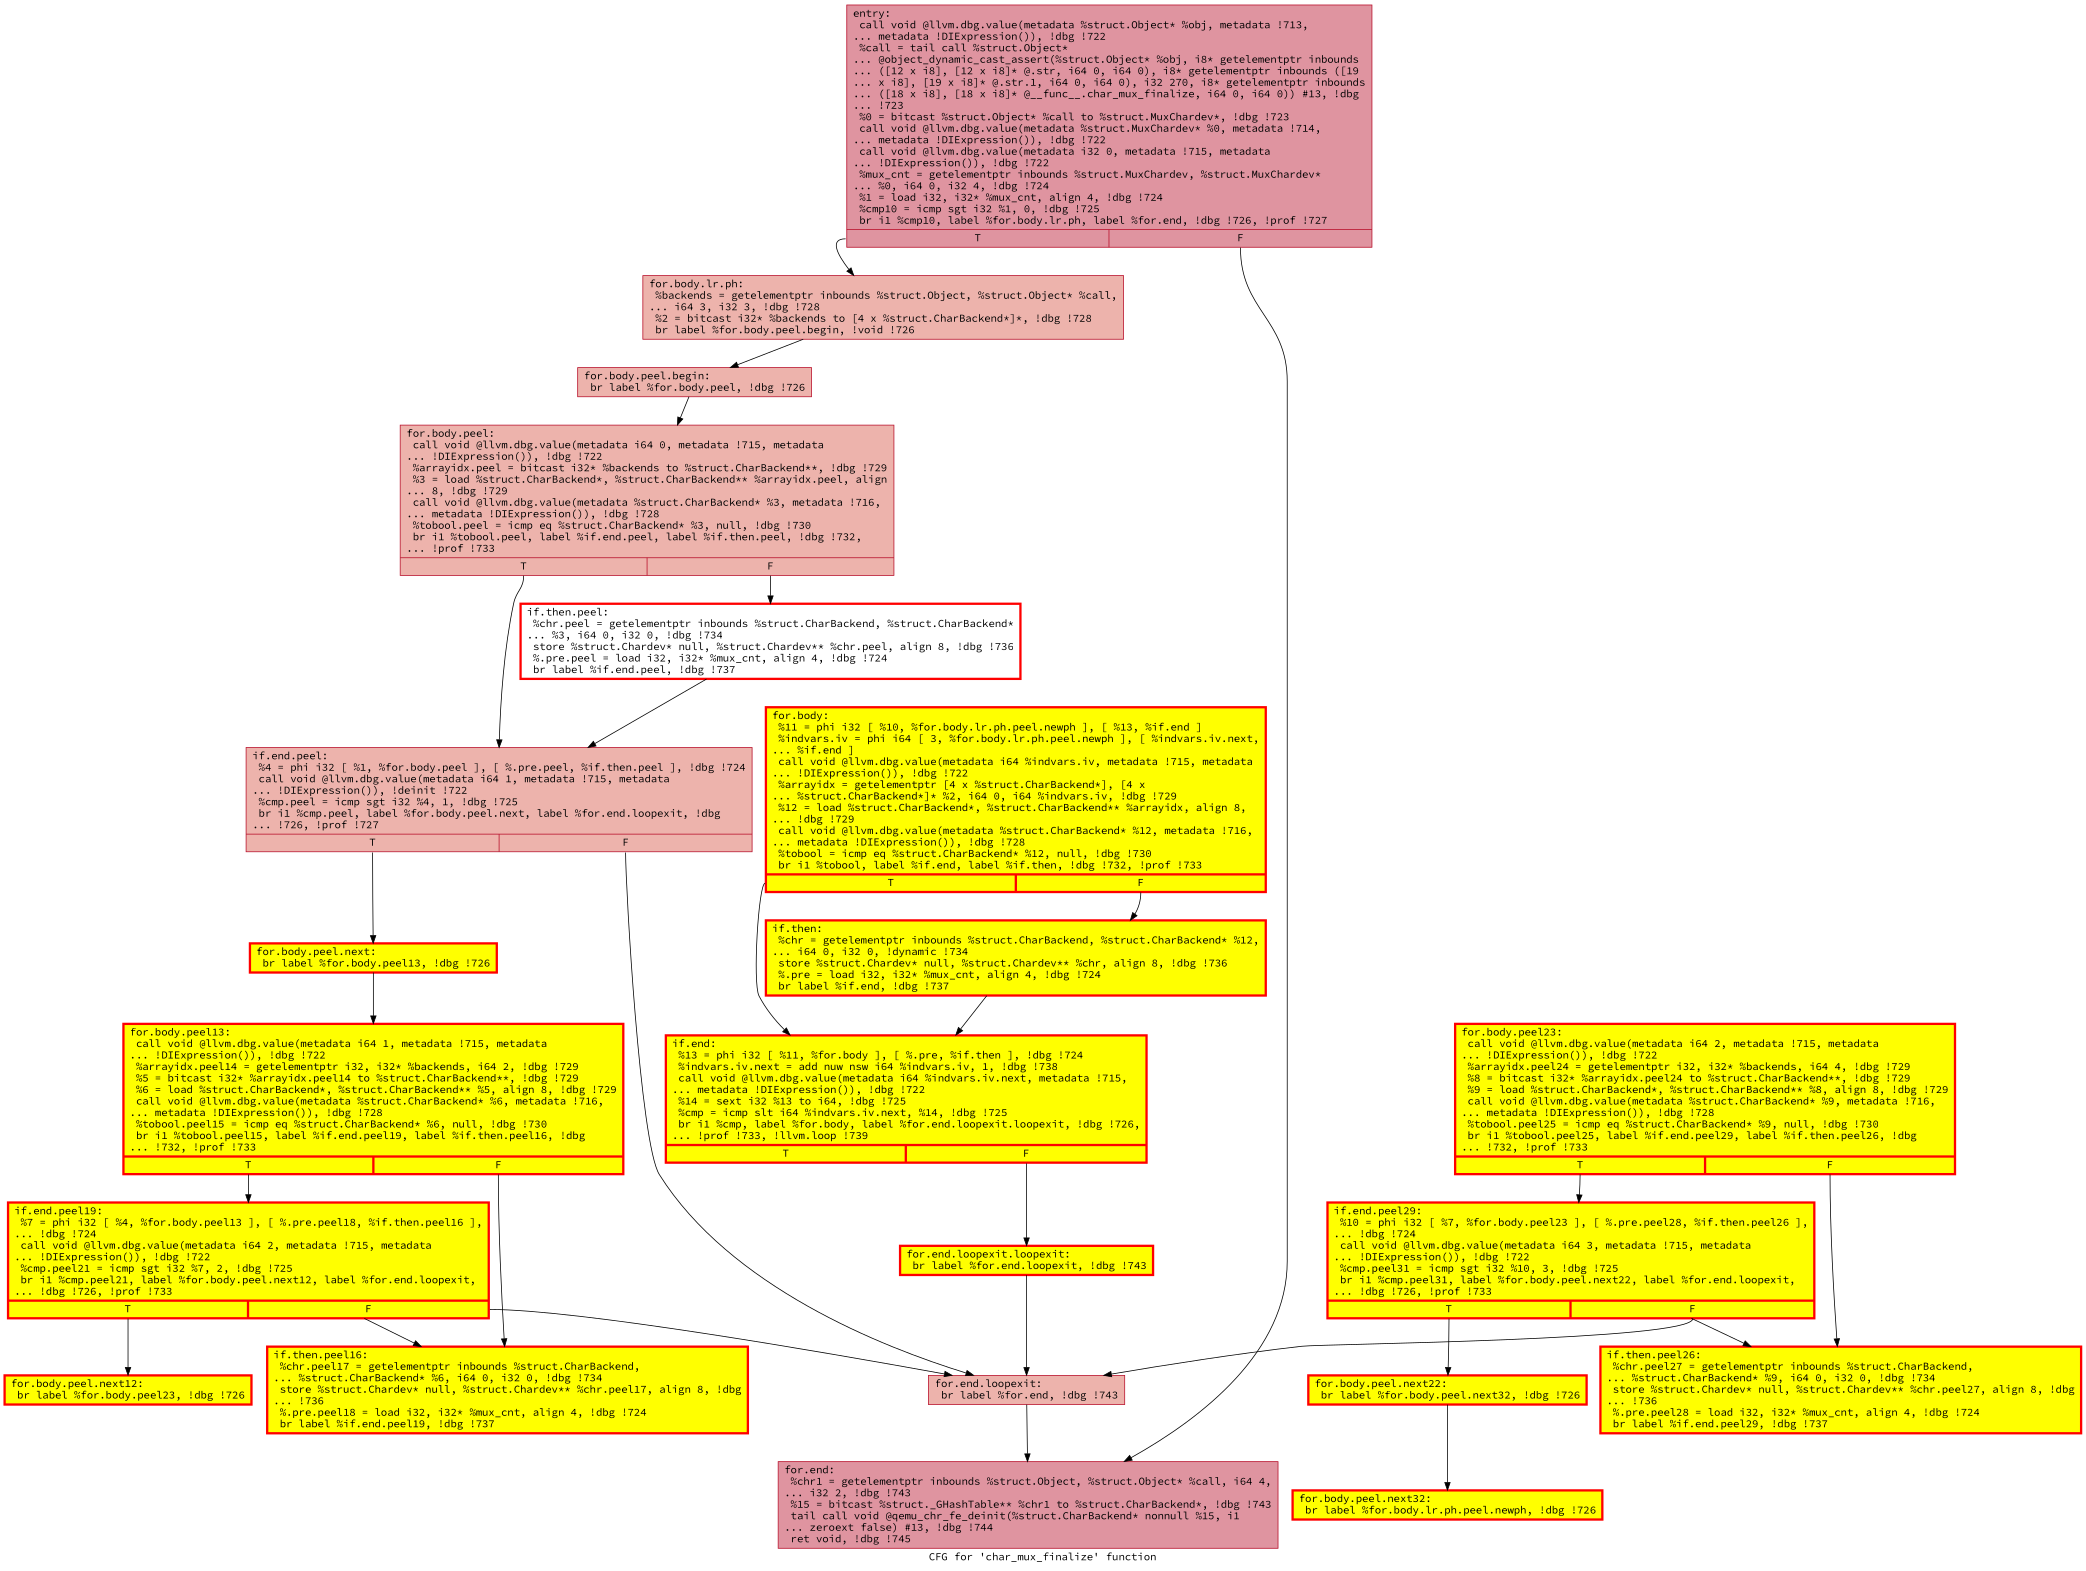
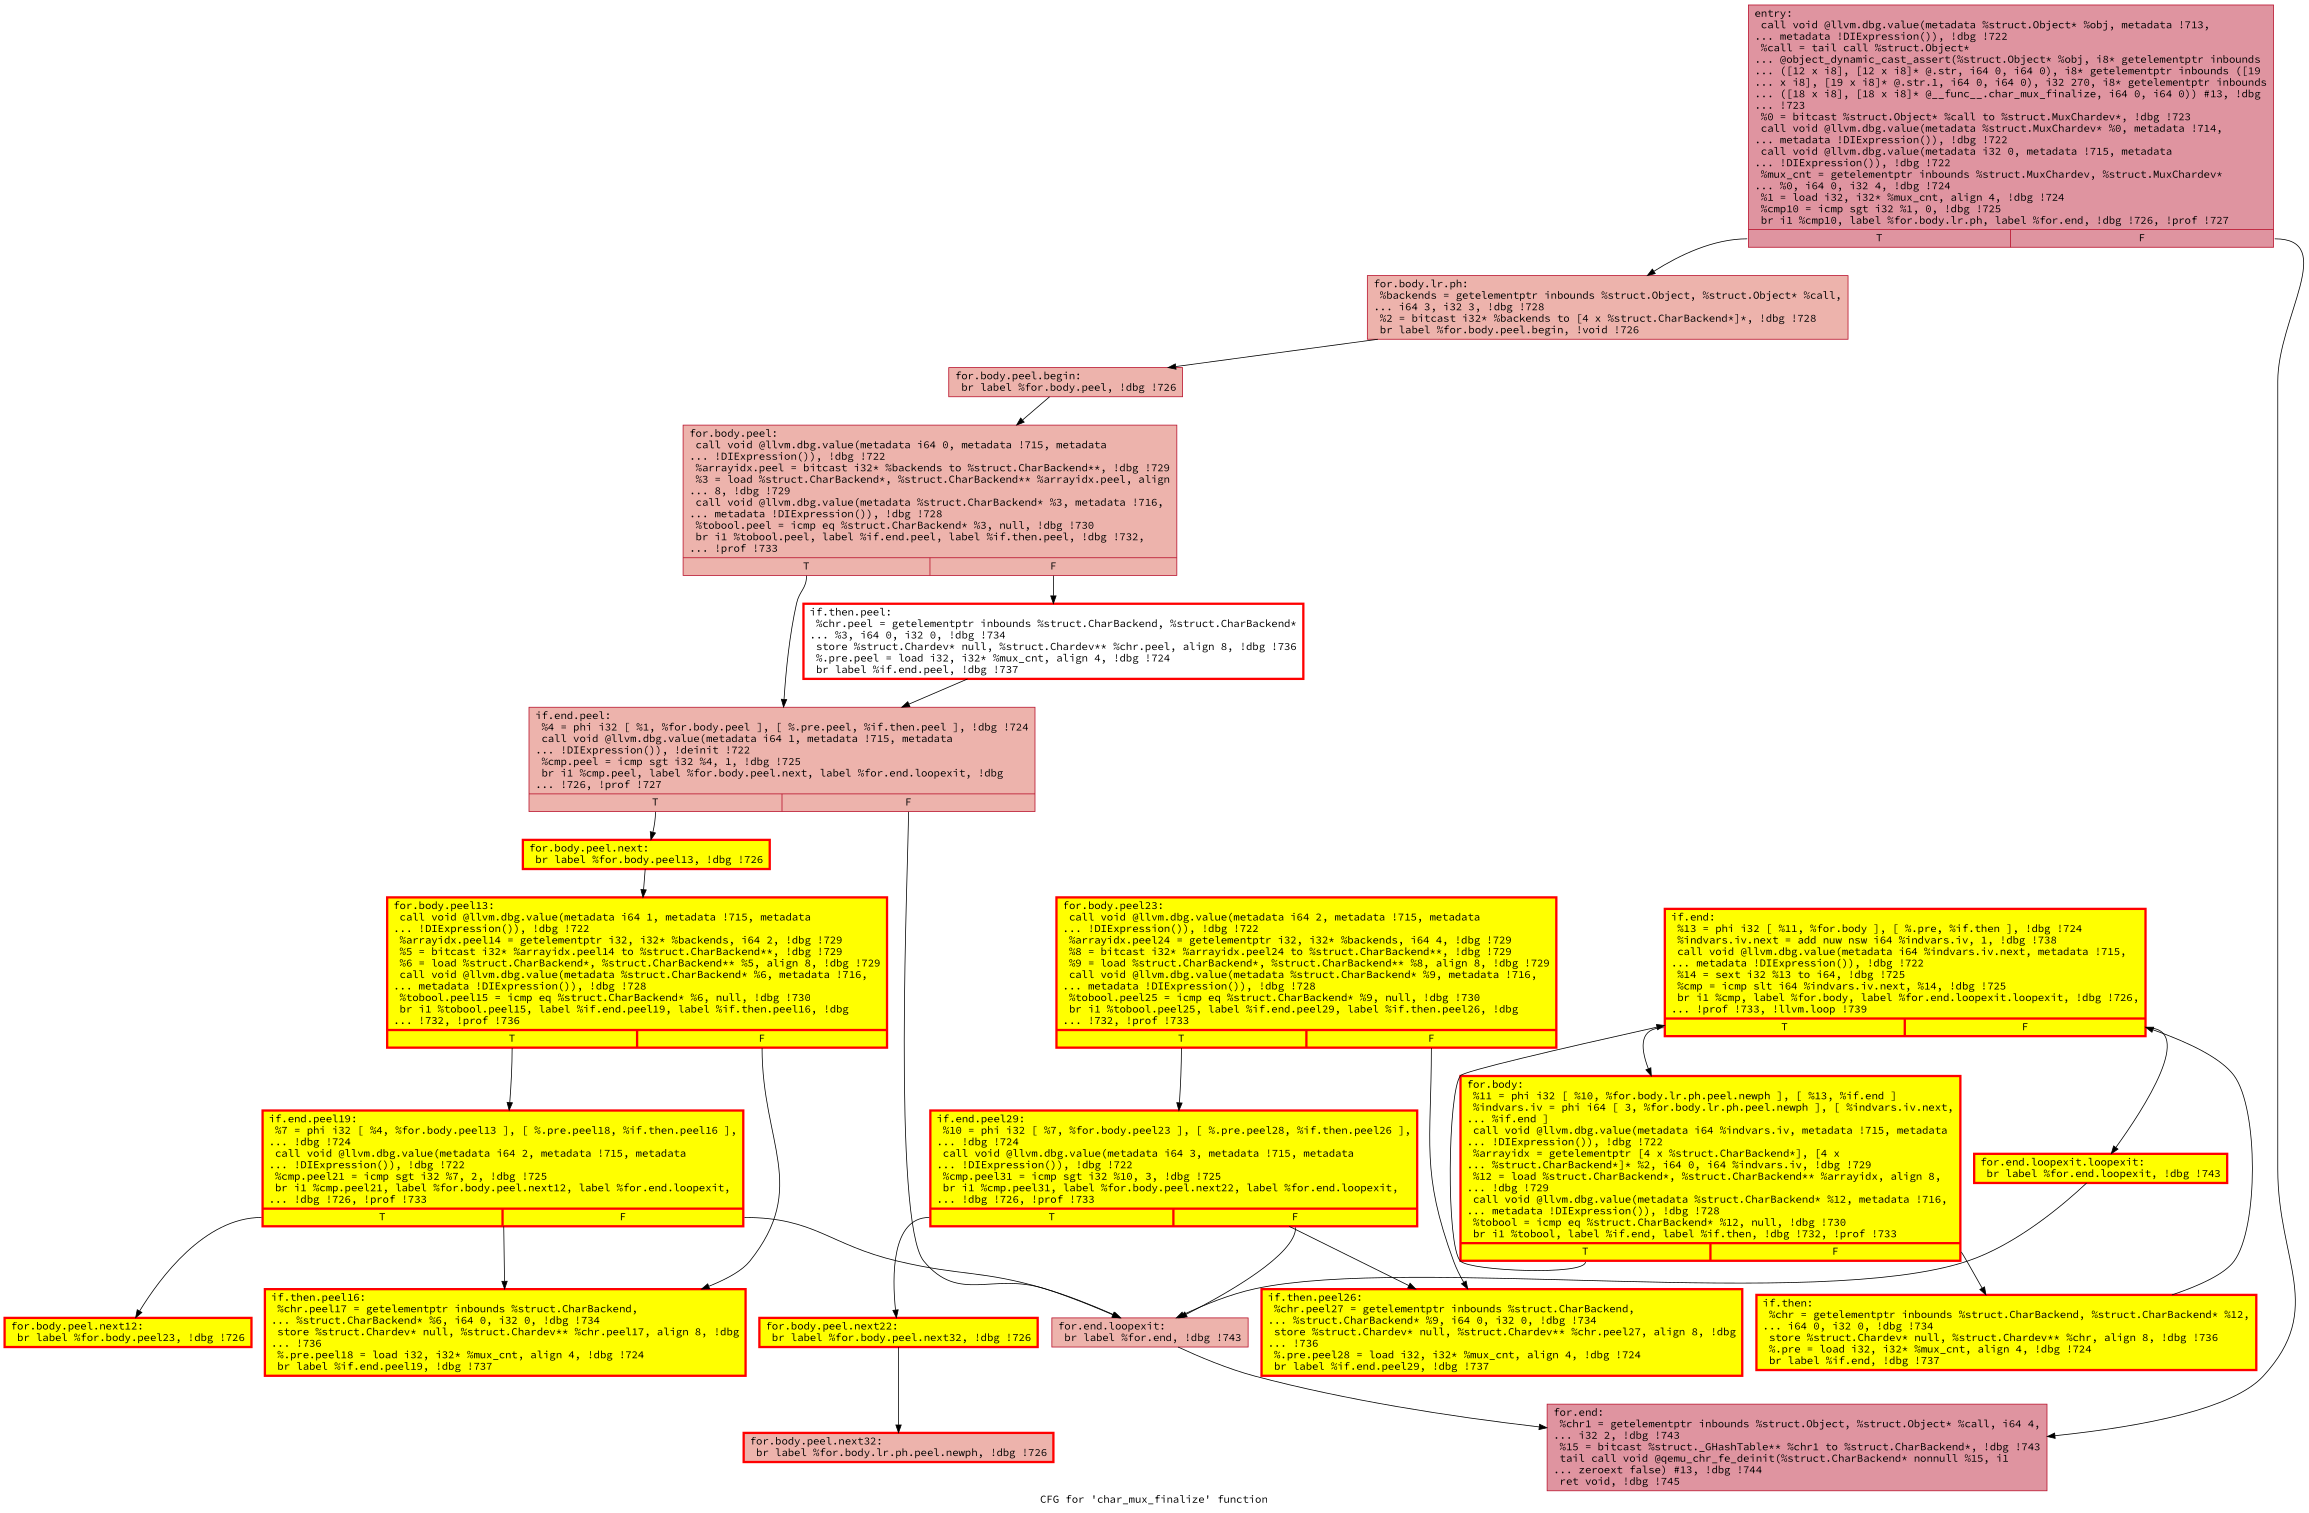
  digraph {
    fontname="Source Code Pro"
    label="CFG for 'char_mux_finalize' function"
    node [color=red fillcolor=yellow fontname="Source Code Pro" shape=record style=filled penwidth=3.0]
    edge [fontname="Source Code Pro"]
    n1 [color="#b70d28ff" fillcolor="#b70d2870" label="{entry:\l  call void @llvm.dbg.value(metadata %struct.Object* %obj, metadata !713,\l... metadata !DIExpression()), !dbg !722\l  %call = tail call %struct.Object*\l... @object_dynamic_cast_assert(%struct.Object* %obj, i8* getelementptr inbounds\l... ([12 x i8], [12 x i8]* @.str, i64 0, i64 0), i8* getelementptr inbounds ([19\l... x i8], [19 x i8]* @.str.1, i64 0, i64 0), i32 270, i8* getelementptr inbounds\l... ([18 x i8], [18 x i8]* @__func__.char_mux_finalize, i64 0, i64 0)) #13, !dbg\l... !723\l  %0 = bitcast %struct.Object* %call to %struct.MuxChardev*, !dbg !723\l  call void @llvm.dbg.value(metadata %struct.MuxChardev* %0, metadata !714,\l... metadata !DIExpression()), !dbg !722\l  call void @llvm.dbg.value(metadata i32 0, metadata !715, metadata\l... !DIExpression()), !dbg !722\l  %mux_cnt = getelementptr inbounds %struct.MuxChardev, %struct.MuxChardev*\l... %0, i64 0, i32 4, !dbg !724\l  %1 = load i32, i32* %mux_cnt, align 4, !dbg !724\l  %cmp10 = icmp sgt i32 %1, 0, !dbg !725\l  br i1 %cmp10, label %for.body.lr.ph, label %for.end, !dbg !726, !prof !727\l|{<s0>T|<s1>F}}" penwidth=""]
    n2 [color="#b70d28ff" fillcolor="#d6524470" label="{for.body.lr.ph:                                   \l  %backends = getelementptr inbounds %struct.Object, %struct.Object* %call,\l... i64 3, i32 3, !dbg !728\l  %2 = bitcast i32* %backends to [4 x %struct.CharBackend*]*, !dbg !728\l  br label %for.body.peel.begin, !void !726\l}" penwidth=""]
    n3 [color="#b70d28ff" fillcolor="#b70d2870" label="{for.end:                                          \l  %chr1 = getelementptr inbounds %struct.Object, %struct.Object* %call, i64 4,\l... i32 2, !dbg !743\l  %15 = bitcast %struct._GHashTable** %chr1 to %struct.CharBackend*, !dbg !743\l  tail call void @qemu_chr_fe_deinit(%struct.CharBackend* nonnull %15, i1\l... zeroext false) #13, !dbg !744\l  ret void, !dbg !745\l}" penwidth=""]
    n4 [color="#b70d28ff" fillcolor="#d6524470" label="{for.body.peel.begin:                              \l  br label %for.body.peel, !dbg !726\l}" penwidth=""]
    n5 [color="#b70d28ff" fillcolor="#d6524470" label="{for.body.peel:                                    \l  call void @llvm.dbg.value(metadata i64 0, metadata !715, metadata\l... !DIExpression()), !dbg !722\l  %arrayidx.peel = bitcast i32* %backends to %struct.CharBackend**, !dbg !729\l  %3 = load %struct.CharBackend*, %struct.CharBackend** %arrayidx.peel, align\l... 8, !dbg !729\l  call void @llvm.dbg.value(metadata %struct.CharBackend* %3, metadata !716,\l... metadata !DIExpression()), !dbg !728\l  %tobool.peel = icmp eq %struct.CharBackend* %3, null, !dbg !730\l  br i1 %tobool.peel, label %if.end.peel, label %if.then.peel, !dbg !732,\l... !prof !733\l|{<s0>T|<s1>F}}" penwidth=""]
    n6 [color="#b70d28ff" fillcolor="#d6524470" label="{if.end.peel:                                      \l  %4 = phi i32 [ %1, %for.body.peel ], [ %.pre.peel, %if.then.peel ], !dbg !724\l  call void @llvm.dbg.value(metadata i64 1, metadata !715, metadata\l... !DIExpression()), !deinit !722\l  %cmp.peel = icmp sgt i32 %4, 1, !dbg !725\l  br i1 %cmp.peel, label %for.body.peel.next, label %for.end.loopexit, !dbg\l... !726, !prof !727\l|{<s0>T|<s1>F}}" penwidth=""]
    n7 [label="{if.then.peel:                                     \l  %chr.peel = getelementptr inbounds %struct.CharBackend, %struct.CharBackend*\l... %3, i64 0, i32 0, !dbg !734\l  store %struct.Chardev* null, %struct.Chardev** %chr.peel, align 8, !dbg !736\l  %.pre.peel = load i32, i32* %mux_cnt, align 4, !dbg !724\l  br label %if.end.peel, !dbg !737\l}" fillcolor="" style=""]
    n8 [label="{for.body.peel.next:                               \l  br label %for.body.peel13, !dbg !726\l}"]
    n9 [color="#b70d28ff" fillcolor="#d6524470" label="{for.end.loopexit:                                 \l  br label %for.end, !dbg !743\l}" penwidth=""]
-   n10 [label="{for.body.peel13:                                  \l  call void @llvm.dbg.value(metadata i64 1, metadata !715, metadata\l... !DIExpression()), !dbg !722\l  %arrayidx.peel14 = getelementptr i32, i32* %backends, i64 2, !dbg !729\l  %5 = bitcast i32* %arrayidx.peel14 to %struct.CharBackend**, !dbg !729\l  %6 = load %struct.CharBackend*, %struct.CharBackend** %5, align 8, !dbg !729\l  call void @llvm.dbg.value(metadata %struct.CharBackend* %6, metadata !716,\l... metadata !DIExpression()), !dbg !728\l  %tobool.peel15 = icmp eq %struct.CharBackend* %6, null, !dbg !730\l  br i1 %tobool.peel15, label %if.end.peel19, label %if.then.peel16, !dbg\l... !732, !prof !733\l|{<s0>T|<s1>F}}"]
+   n10 [label="{for.body.peel13:                                  \l  call void @llvm.dbg.value(metadata i64 1, metadata !715, metadata\l... !DIExpression()), !dbg !722\l  %arrayidx.peel14 = getelementptr i32, i32* %backends, i64 2, !dbg !729\l  %5 = bitcast i32* %arrayidx.peel14 to %struct.CharBackend**, !dbg !729\l  %6 = load %struct.CharBackend*, %struct.CharBackend** %5, align 8, !dbg !729\l  call void @llvm.dbg.value(metadata %struct.CharBackend* %6, metadata !716,\l... metadata !DIExpression()), !dbg !728\l  %tobool.peel15 = icmp eq %struct.CharBackend* %6, null, !dbg !730\l  br i1 %tobool.peel15, label %if.end.peel19, label %if.then.peel16, !dbg\l... !732, !prof !736\l|{<s0>T|<s1>F}}"]
    n11 [label="{if.end.peel19:                                    \l  %7 = phi i32 [ %4, %for.body.peel13 ], [ %.pre.peel18, %if.then.peel16 ],\l... !dbg !724\l  call void @llvm.dbg.value(metadata i64 2, metadata !715, metadata\l... !DIExpression()), !dbg !722\l  %cmp.peel21 = icmp sgt i32 %7, 2, !dbg !725\l  br i1 %cmp.peel21, label %for.body.peel.next12, label %for.end.loopexit,\l... !dbg !726, !prof !733\l|{<s0>T|<s1>F}}"]
    n12 [label="{if.then.peel16:                                   \l  %chr.peel17 = getelementptr inbounds %struct.CharBackend,\l... %struct.CharBackend* %6, i64 0, i32 0, !dbg !734\l  store %struct.Chardev* null, %struct.Chardev** %chr.peel17, align 8, !dbg\l... !736\l  %.pre.peel18 = load i32, i32* %mux_cnt, align 4, !dbg !724\l  br label %if.end.peel19, !dbg !737\l}"]
    n13 [label="{for.body.peel.next12:                             \l  br label %for.body.peel23, !dbg !726\l}"]
    n14 [label="{for.body.peel23:                                  \l  call void @llvm.dbg.value(metadata i64 2, metadata !715, metadata\l... !DIExpression()), !dbg !722\l  %arrayidx.peel24 = getelementptr i32, i32* %backends, i64 4, !dbg !729\l  %8 = bitcast i32* %arrayidx.peel24 to %struct.CharBackend**, !dbg !729\l  %9 = load %struct.CharBackend*, %struct.CharBackend** %8, align 8, !dbg !729\l  call void @llvm.dbg.value(metadata %struct.CharBackend* %9, metadata !716,\l... metadata !DIExpression()), !dbg !728\l  %tobool.peel25 = icmp eq %struct.CharBackend* %9, null, !dbg !730\l  br i1 %tobool.peel25, label %if.end.peel29, label %if.then.peel26, !dbg\l... !732, !prof !733\l|{<s0>T|<s1>F}}"]
    n15 [label="{if.end.peel29:                                    \l  %10 = phi i32 [ %7, %for.body.peel23 ], [ %.pre.peel28, %if.then.peel26 ],\l... !dbg !724\l  call void @llvm.dbg.value(metadata i64 3, metadata !715, metadata\l... !DIExpression()), !dbg !722\l  %cmp.peel31 = icmp sgt i32 %10, 3, !dbg !725\l  br i1 %cmp.peel31, label %for.body.peel.next22, label %for.end.loopexit,\l... !dbg !726, !prof !733\l|{<s0>T|<s1>F}}"]
    n16 [label="{if.then.peel26:                                   \l  %chr.peel27 = getelementptr inbounds %struct.CharBackend,\l... %struct.CharBackend* %9, i64 0, i32 0, !dbg !734\l  store %struct.Chardev* null, %struct.Chardev** %chr.peel27, align 8, !dbg\l... !736\l  %.pre.peel28 = load i32, i32* %mux_cnt, align 4, !dbg !724\l  br label %if.end.peel29, !dbg !737\l}"]
    n17 [label="{for.body.peel.next22:                             \l  br label %for.body.peel.next32, !dbg !726\l}"]
-   n18 [label="{for.body.peel.next32:                             \l  br label %for.body.lr.ph.peel.newph, !dbg !726\l}"]
+   n18 [fillcolor="#d6524470" label="{for.body.peel.next32:                             \l  br label %for.body.lr.ph.peel.newph, !dbg !726\l}"]
    n19 [label="{for.body:                                         \l  %11 = phi i32 [ %10, %for.body.lr.ph.peel.newph ], [ %13, %if.end ]\l  %indvars.iv = phi i64 [ 3, %for.body.lr.ph.peel.newph ], [ %indvars.iv.next,\l... %if.end ]\l  call void @llvm.dbg.value(metadata i64 %indvars.iv, metadata !715, metadata\l... !DIExpression()), !dbg !722\l  %arrayidx = getelementptr [4 x %struct.CharBackend*], [4 x\l... %struct.CharBackend*]* %2, i64 0, i64 %indvars.iv, !dbg !729\l  %12 = load %struct.CharBackend*, %struct.CharBackend** %arrayidx, align 8,\l... !dbg !729\l  call void @llvm.dbg.value(metadata %struct.CharBackend* %12, metadata !716,\l... metadata !DIExpression()), !dbg !728\l  %tobool = icmp eq %struct.CharBackend* %12, null, !dbg !730\l  br i1 %tobool, label %if.end, label %if.then, !dbg !732, !prof !733\l|{<s0>T|<s1>F}}"]
    n20 [label="{if.end:                                           \l  %13 = phi i32 [ %11, %for.body ], [ %.pre, %if.then ], !dbg !724\l  %indvars.iv.next = add nuw nsw i64 %indvars.iv, 1, !dbg !738\l  call void @llvm.dbg.value(metadata i64 %indvars.iv.next, metadata !715,\l... metadata !DIExpression()), !dbg !722\l  %14 = sext i32 %13 to i64, !dbg !725\l  %cmp = icmp slt i64 %indvars.iv.next, %14, !dbg !725\l  br i1 %cmp, label %for.body, label %for.end.loopexit.loopexit, !dbg !726,\l... !prof !733, !llvm.loop !739\l|{<s0>T|<s1>F}}"]
-   n21 [label="{if.then:                                          \l  %chr = getelementptr inbounds %struct.CharBackend, %struct.CharBackend* %12,\l... i64 0, i32 0, !dynamic !734\l  store %struct.Chardev* null, %struct.Chardev** %chr, align 8, !dbg !736\l  %.pre = load i32, i32* %mux_cnt, align 4, !dbg !724\l  br label %if.end, !dbg !737\l}"]
+   n21 [label="{if.then:                                          \l  %chr = getelementptr inbounds %struct.CharBackend, %struct.CharBackend* %12,\l... i64 0, i32 0, !dbg !734\l  store %struct.Chardev* null, %struct.Chardev** %chr, align 8, !dbg !736\l  %.pre = load i32, i32* %mux_cnt, align 4, !dbg !724\l  br label %if.end, !dbg !737\l}"]
    n22 [label="{for.end.loopexit.loopexit:                        \l  br label %for.end.loopexit, !dbg !743\l}"]
    n1 -> n2 [tailport=s0]
    n1 -> n3 [tailport=s1]
    n2 -> n4
    n4 -> n5
    n5 -> n6 [tailport=s0]
    n5 -> n7 [tailport=s1]
    n6 -> n8 [tailport=s0]
    n6 -> n9 [tailport=s1]
    n7 -> n6
    n8 -> n10
    n9 -> n3
    n10 -> n11 [tailport=s0]
    n10 -> n12 [tailport=s1]
    n11 -> n9 [tailport=s1]
    n11 -> n12
    n11 -> n13 [tailport=s0]
    n14 -> n15 [tailport=s0]
    n14 -> n16 [tailport=s1]
    n15 -> n9 [tailport=s1]
    n15 -> n16
    n15 -> n17 [tailport=s0]
    n17 -> n18
    n19 -> n20 [tailport=s0]
    n19 -> n21 [tailport=s1]
+   n20 -> n19 [tailport=s0]
    n20 -> n22 [tailport=s1]
    n21 -> n20
    n22 -> n9
  }
